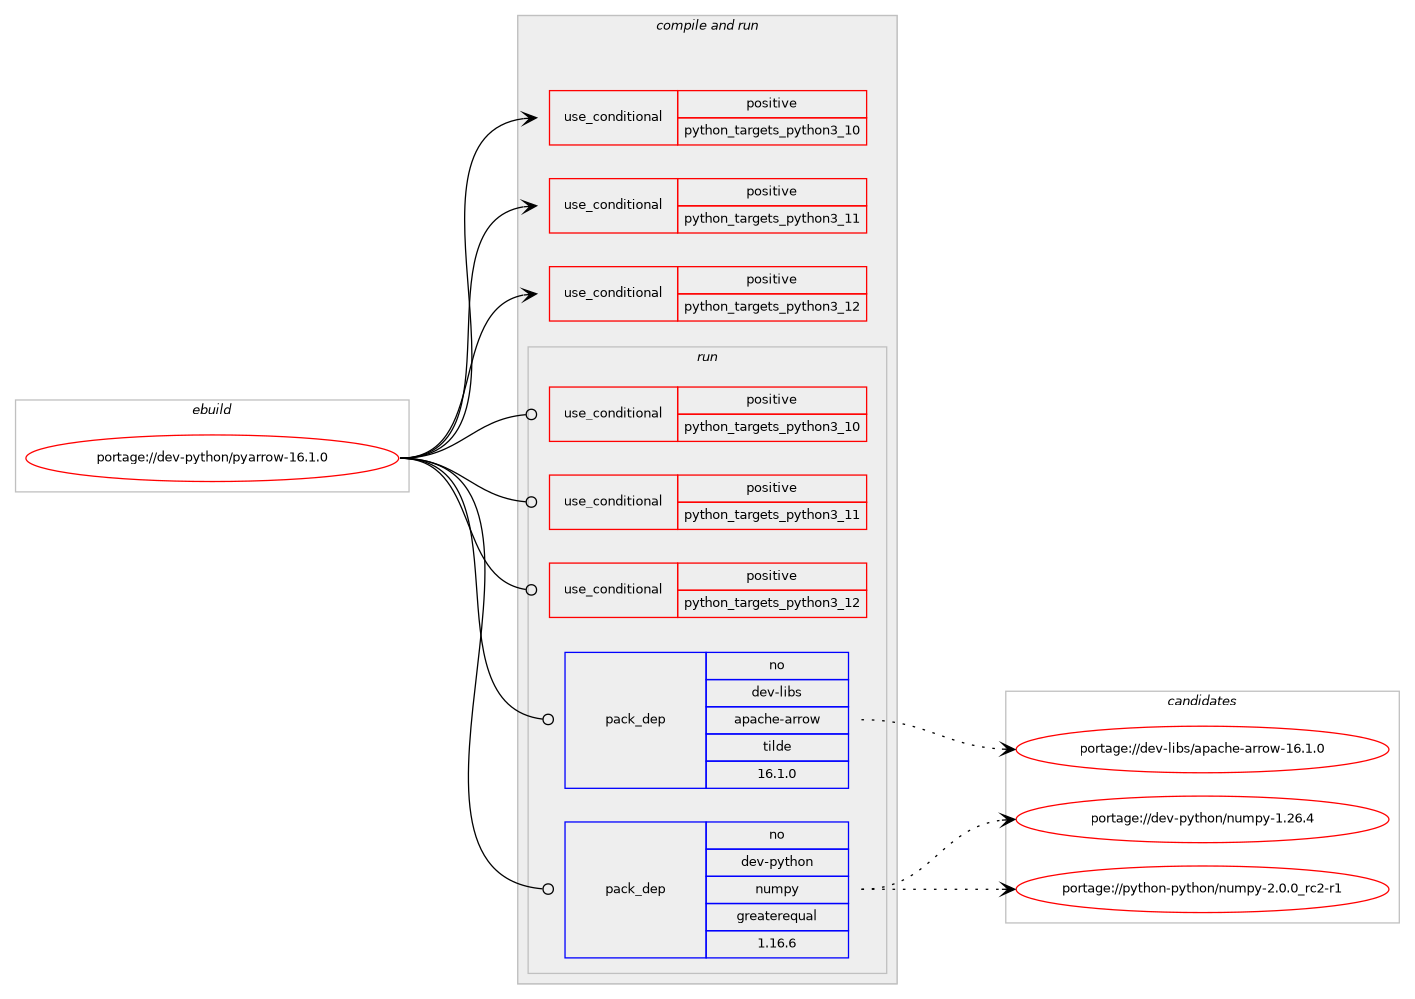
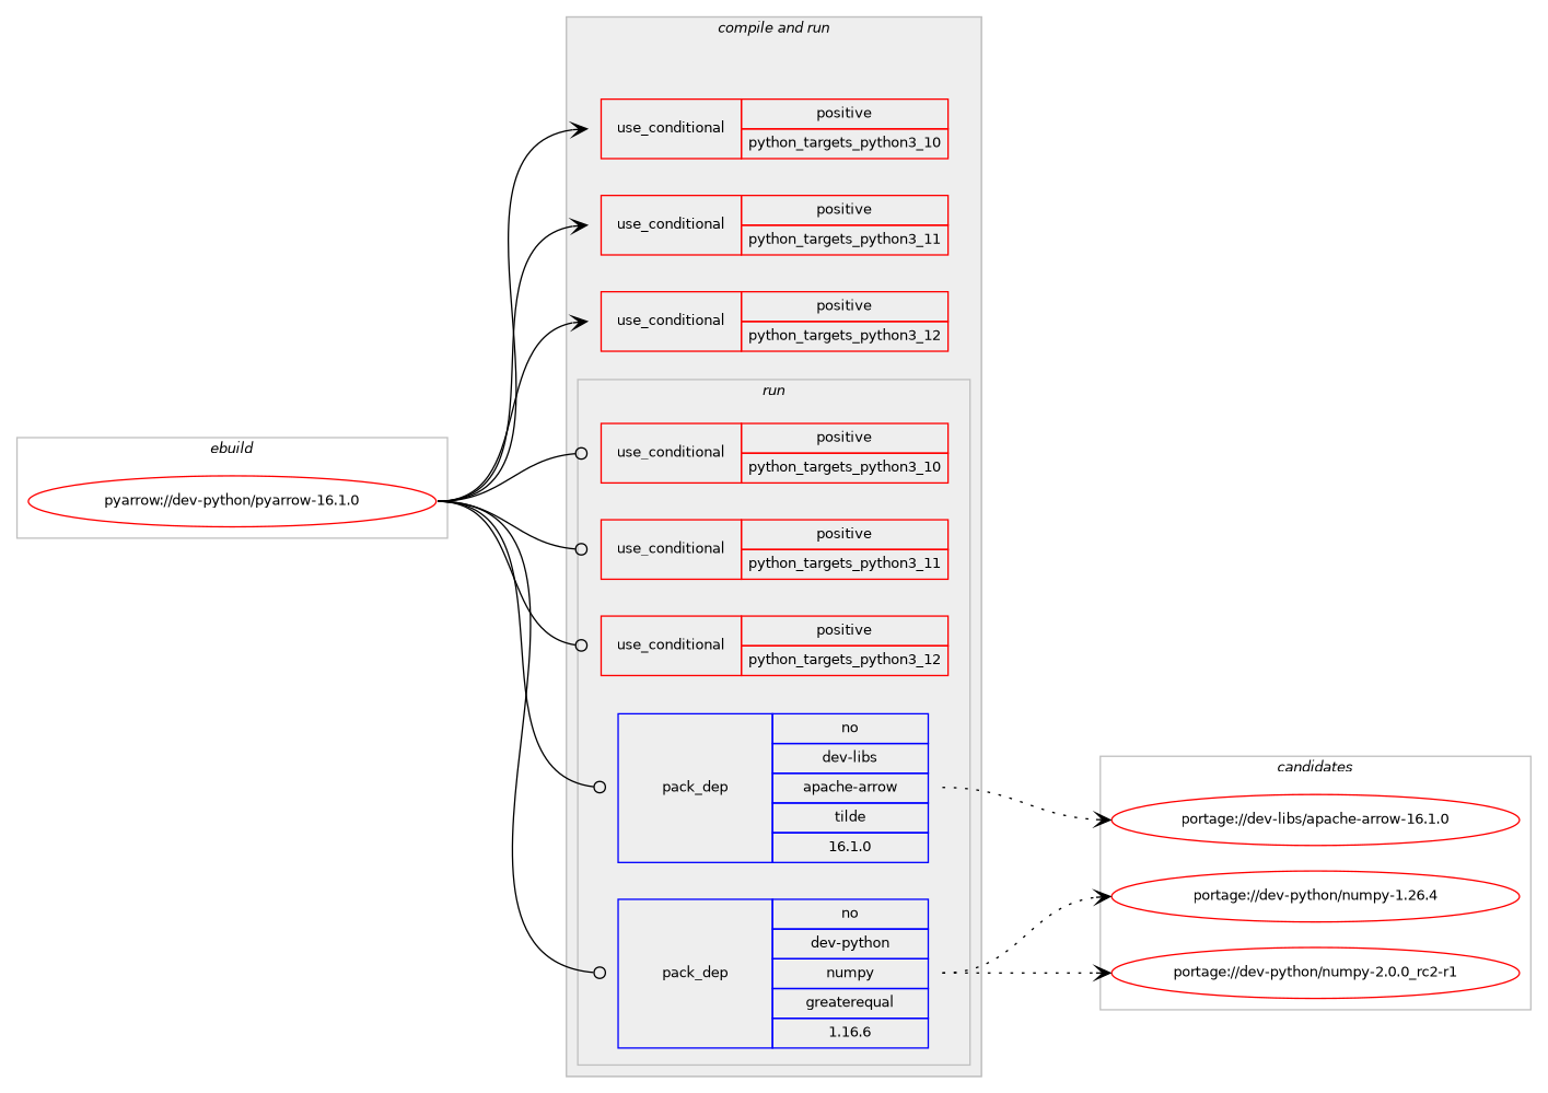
  digraph {
    compound=true
    concentrate=true
    fontname=Helvetica
    fontsize=10
    newrank=true
    rankdir=LR
    ranksep=1.5
    node [color=red fontname=Helvetica fontsize=10 shape=none]
    edge [arrowhead=vee headport=w style=solid tailport=e weight=20]
-   n1 [label="portage://dev-python/pyarrow-16.1.0" width=4 shape=""]
+   n1 [label="pyarrow://dev-python/pyarrow-16.1.0" width=4 shape=""]
    n2 [label=<<TABLE BORDER="0" CELLBORDER="1" CELLSPACING="0" CELLPADDING="4"><TR><TD ROWSPAN="3" CELLPADDING="10">use_conditional</TD></TR><TR><TD>positive</TD></TR><TR><TD>python_targets_python3_10</TD></TR></TABLE>>]
    n3 [label=<<TABLE BORDER="0" CELLBORDER="1" CELLSPACING="0" CELLPADDING="4"><TR><TD ROWSPAN="3" CELLPADDING="10">use_conditional</TD></TR><TR><TD>positive</TD></TR><TR><TD>python_targets_python3_11</TD></TR></TABLE>>]
    n4 [label=<<TABLE BORDER="0" CELLBORDER="1" CELLSPACING="0" CELLPADDING="4"><TR><TD ROWSPAN="3" CELLPADDING="10">use_conditional</TD></TR><TR><TD>positive</TD></TR><TR><TD>python_targets_python3_12</TD></TR></TABLE>>]
    n5 [label=<<TABLE BORDER="0" CELLBORDER="1" CELLSPACING="0" CELLPADDING="4"><TR><TD ROWSPAN="3" CELLPADDING="10">use_conditional</TD></TR><TR><TD>positive</TD></TR><TR><TD>python_targets_python3_10</TD></TR></TABLE>>]
    n6 [label=<<TABLE BORDER="0" CELLBORDER="1" CELLSPACING="0" CELLPADDING="4"><TR><TD ROWSPAN="3" CELLPADDING="10">use_conditional</TD></TR><TR><TD>positive</TD></TR><TR><TD>python_targets_python3_11</TD></TR></TABLE>>]
    n7 [label=<<TABLE BORDER="0" CELLBORDER="1" CELLSPACING="0" CELLPADDING="4"><TR><TD ROWSPAN="3" CELLPADDING="10">use_conditional</TD></TR><TR><TD>positive</TD></TR><TR><TD>python_targets_python3_12</TD></TR></TABLE>>]
    n8 [color=blue label=<<TABLE BORDER="0" CELLBORDER="1" CELLSPACING="0" CELLPADDING="4" WIDTH="220"><TR><TD ROWSPAN="6" CELLPADDING="30">pack_dep</TD></TR><TR><TD WIDTH="110">no</TD></TR><TR><TD>dev-libs</TD></TR><TR><TD>apache-arrow</TD></TR><TR><TD>tilde</TD></TR><TR><TD>16.1.0</TD></TR></TABLE>>]
    n9 [color=blue label=<<TABLE BORDER="0" CELLBORDER="1" CELLSPACING="0" CELLPADDING="4" WIDTH="220"><TR><TD ROWSPAN="6" CELLPADDING="30">pack_dep</TD></TR><TR><TD WIDTH="110">no</TD></TR><TR><TD>dev-python</TD></TR><TR><TD>numpy</TD></TR><TR><TD>greaterequal</TD></TR><TR><TD>1.16.6</TD></TR></TABLE>>]
    n10 [label="portage://dev-libs/apache-arrow-16.1.0" width=4 shape=""]
    n11 [label="portage://dev-python/numpy-1.26.4" width=4 shape=""]
-   n12 [label="portage://python-python/numpy-2.0.0_rc2-r1" width=4 shape=""]
+   n12 [label="portage://dev-python/numpy-2.0.0_rc2-r1" width=4 shape=""]
    subgraph cluster_1 {
      color=gray
      label=<<i>ebuild</i>>
      rank=same
      n1
    }
    subgraph cluster_2 {
      color=gray
      label=<<i>dependencies</i>>
      subgraph cluster_3 {
        color=gray
        fillcolor="#eeeeee"
        label=<<i>compile</i>>
        style=filled
        subgraph sub_4 {
          color=gray
          fillcolor="#eeeeee"
          label=<<i>compile</i>>
          style=filled
          n2
        }
        subgraph sub_5 {
          color=gray
          fillcolor="#eeeeee"
          label=<<i>compile</i>>
          style=filled
          n3
        }
        subgraph sub_6 {
          color=gray
          fillcolor="#eeeeee"
          label=<<i>compile</i>>
          style=filled
          n4
        }
      }
      subgraph cluster_7 {
        color=gray
        fillcolor="#eeeeee"
        label=<<i>compile and run</i>>
        style=filled
      }
      subgraph cluster_8 {
        color=gray
        fillcolor="#eeeeee"
        label=<<i>run</i>>
        style=filled
        subgraph sub_9 {
          color=gray
          fillcolor="#eeeeee"
          label=<<i>run</i>>
          style=filled
          n5
        }
        subgraph sub_10 {
          color=gray
          fillcolor="#eeeeee"
          label=<<i>run</i>>
          style=filled
          n6
        }
        subgraph sub_11 {
          color=gray
          fillcolor="#eeeeee"
          label=<<i>run</i>>
          style=filled
          n7
        }
        subgraph sub_12 {
          color=gray
          fillcolor="#eeeeee"
          label=<<i>run</i>>
          style=filled
          n8
        }
        subgraph sub_13 {
          color=gray
          fillcolor="#eeeeee"
          label=<<i>run</i>>
          style=filled
          n9
        }
      }
    }
    subgraph cluster_14 {
      color=gray
      label=<<i>candidates</i>>
      rank=same
      subgraph sub_15 {
        color=black
        label=<<i>candidates</i>>
        nodesep=1
        rank=same
        n10
      }
      subgraph sub_16 {
        color=black
        label=<<i>candidates</i>>
        nodesep=1
        rank=same
        n11
        n12
      }
    }
    n1 -> n2
    n1 -> n3
    n1 -> n4
    n1 -> n5 [arrowhead=odot]
    n1 -> n6 [arrowhead=odot]
    n1 -> n7 [arrowhead=odot]
    n1 -> n8 [arrowhead=odot]
    n1 -> n9 [arrowhead=odot]
    n8 -> n10 [style=dotted weight=100]
    n9 -> n11 [style=dotted weight=100]
    n9 -> n12 [style=dotted weight=100]
  }
